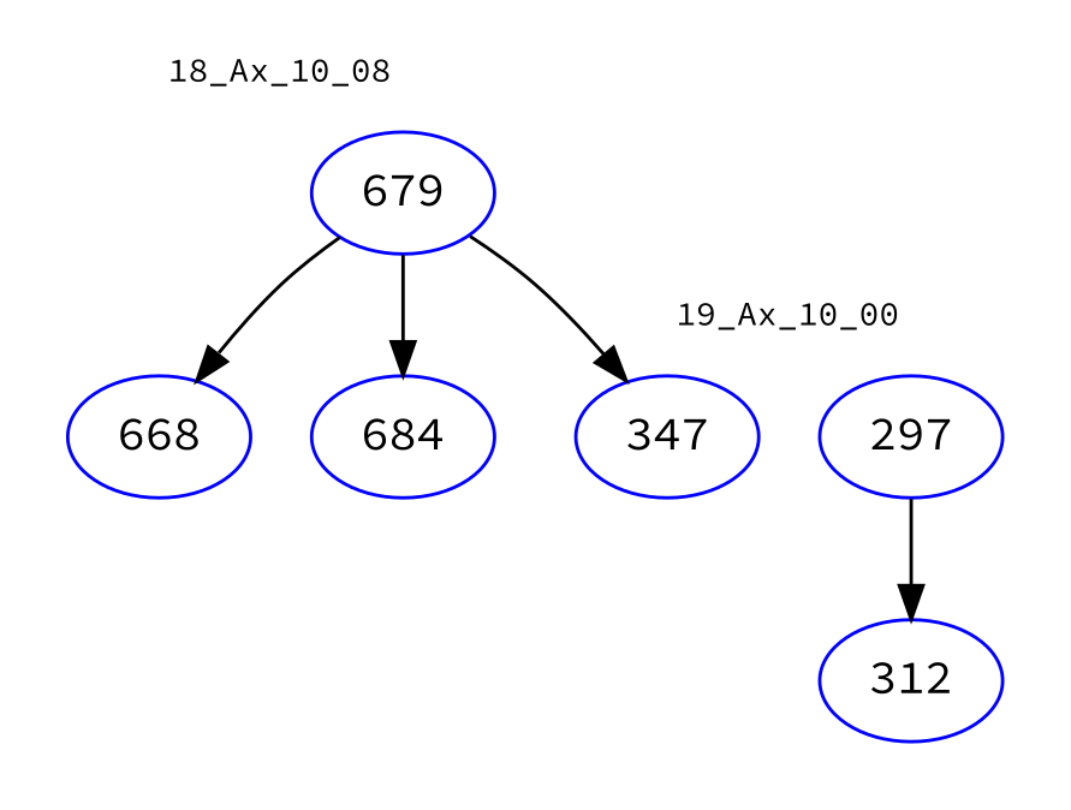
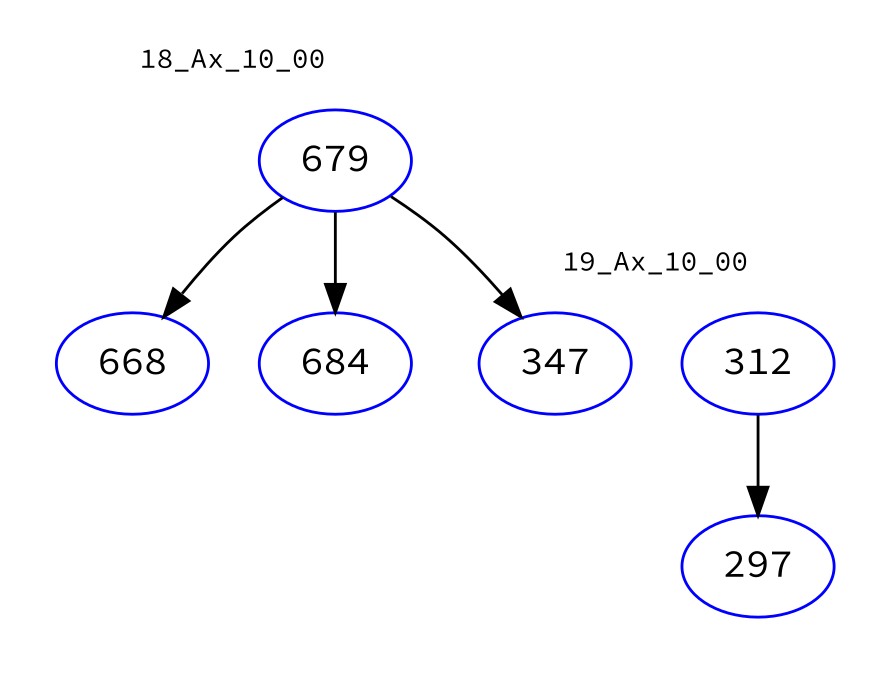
  digraph {
    fontname="Source Code Pro"
    node [color=blue fontname="Source Code Pro"]
    edge [color=black fontname="Source Code Pro"]
    n1 [label=679]
    n2 [label=668]
    n3 [label=684]
    n4 [label=312]
    n5 [label=297]
    n6 [label=347]
    subgraph cluster_1 {
      color=white
      fontsize=10
-     label="18_Ax_10_08"
+     label="18_Ax_10_00"
      n1
      n2
      n3
    }
    subgraph cluster_2 {
      color=white
      fontsize=10
      label="19_Ax_10_00"
      n4
      n5
      n6
    }
    n1 -> n2
    n1 -> n3
    n1 -> n6
-   n5 -> n4
+   n4 -> n5
  }
